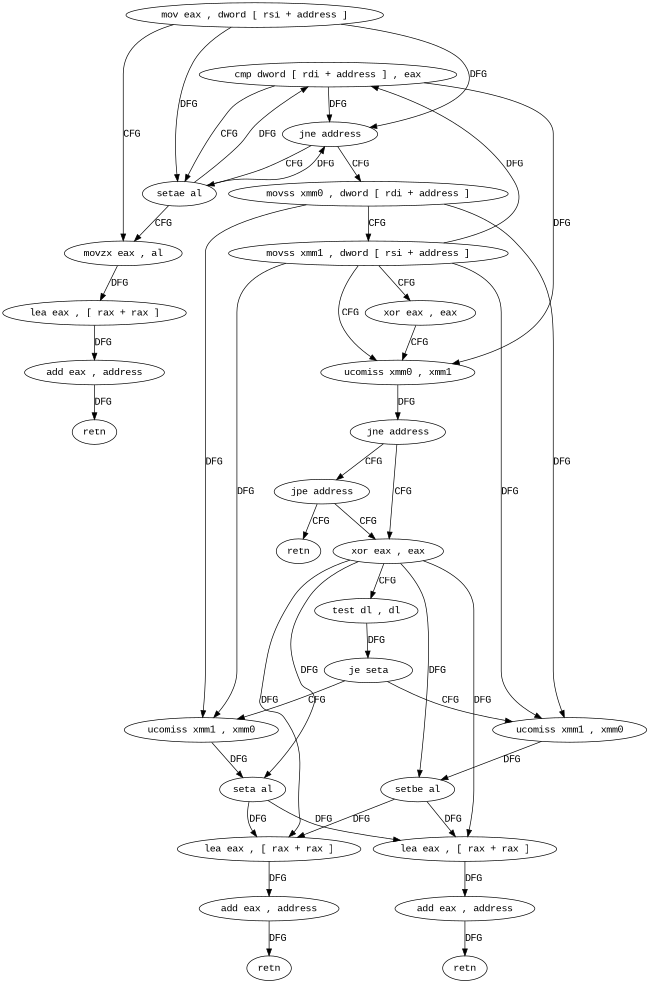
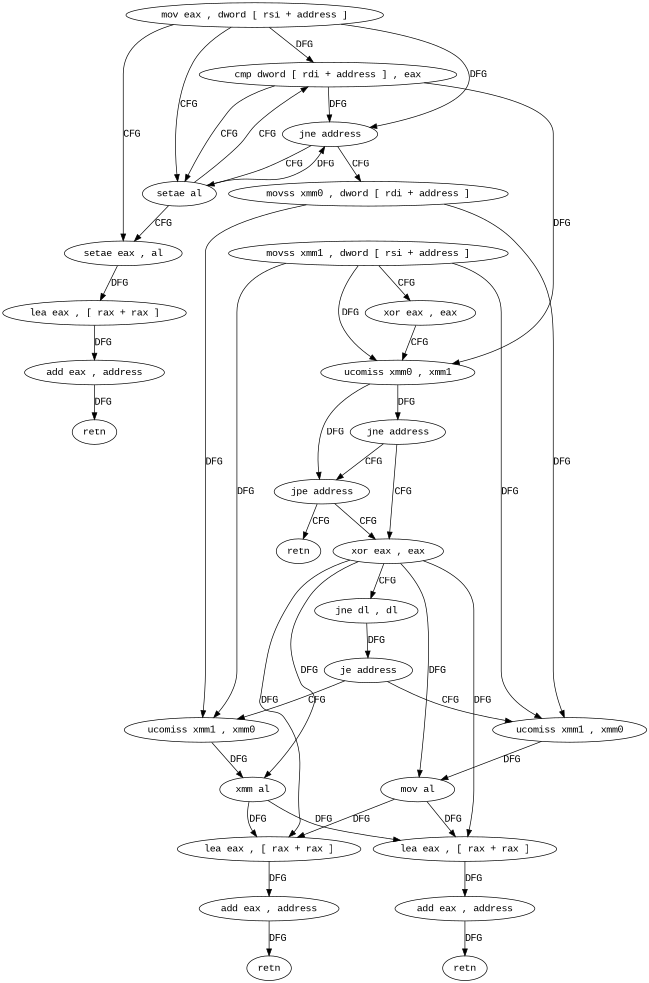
  digraph {
    fontname="Liberation Mono"
    node [fontname="Liberation Mono"]
    edge [fontname="Liberation Mono"]
    n1 [label="mov eax , dword [ rsi + address ]"]
    n2 [label="cmp dword [ rdi + address ] , eax"]
    n3 [label="jne address"]
    n4 [label="setae al"]
-   n5 [label="movzx eax , al"]
+   n5 [label="setae eax , al"]
    n6 [label="ucomiss xmm0 , xmm1"]
    n7 [label="movss xmm0 , dword [ rdi + address ]"]
    n8 [label="lea eax , [ rax + rax ]"]
    n9 [label="movss xmm1 , dword [ rsi + address ]"]
    n10 [label="ucomiss xmm1 , xmm0"]
    n11 [label="ucomiss xmm1 , xmm0"]
    n12 [label="xor eax , eax"]
    n13 [label="jne address"]
    n14 [label="jpe address"]
-   n15 [label="seta al"]
-   n16 [label="setbe al"]
+   n15 [label="xmm al"]
+   n16 [label="mov al"]
    n17 [label="add eax , address"]
    n18 [label=retn]
    n19 [label="xor eax , eax"]
    n20 [label=retn]
-   n21 [label="test dl , dl"]
+   n21 [label="jne dl , dl"]
    n22 [label="lea eax , [ rax + rax ]"]
    n23 [label="lea eax , [ rax + rax ]"]
-   n24 [label="je seta"]
+   n24 [label="je address"]
    n25 [label="add eax , address"]
    n26 [label="add eax , address"]
    n27 [label=retn]
    n28 [label=retn]
-   n9 -> n2 [label=DFG]
+   n1 -> n2 [label=DFG]
    n1 -> n3 [label=DFG]
-   n1 -> n4 [label=DFG]
+   n1 -> n4 [label=CFG]
    n1 -> n5 [label=CFG]
    n2 -> n3 [label=DFG]
    n2 -> n4 [label=CFG]
    n2 -> n6 [label=DFG]
    n3 -> n4 [label=CFG]
    n3 -> n7 [label=CFG]
-   n4 -> n2 [label=DFG]
+   n4 -> n2 [label=CFG]
    n4 -> n3 [label=DFG]
    n4 -> n5 [label=CFG]
    n5 -> n8 [label=DFG]
    n6 -> n13 [label=DFG]
-   n7 -> n9 [label=CFG]
+   n6 -> n14 [label=DFG]
    n7 -> n10 [label=DFG]
    n7 -> n11 [label=DFG]
    n8 -> n17 [label=DFG]
-   n9 -> n6 [label=CFG]
+   n9 -> n6 [label=DFG]
    n9 -> n10 [label=DFG]
    n9 -> n11 [label=DFG]
    n9 -> n12 [label=CFG]
    n10 -> n15 [label=DFG]
    n11 -> n16 [label=DFG]
    n12 -> n6 [label=CFG]
    n13 -> n14 [label=CFG]
    n13 -> n19 [label=CFG]
    n14 -> n19 [label=CFG]
    n14 -> n20 [label=CFG]
    n15 -> n22 [label=DFG]
    n15 -> n23 [label=DFG]
    n16 -> n22 [label=DFG]
    n16 -> n23 [label=DFG]
    n17 -> n18 [label=DFG]
    n19 -> n15 [label=DFG]
    n19 -> n16 [label=DFG]
    n19 -> n21 [label=CFG]
    n19 -> n22 [label=DFG]
    n19 -> n23 [label=DFG]
    n21 -> n24 [label=DFG]
    n22 -> n25 [label=DFG]
    n23 -> n26 [label=DFG]
    n24 -> n10 [label=CFG]
    n24 -> n11 [label=CFG]
    n25 -> n27 [label=DFG]
    n26 -> n28 [label=DFG]
  }
